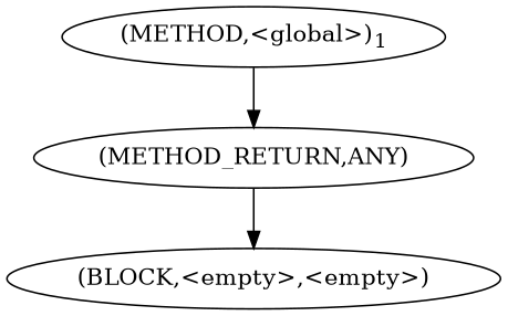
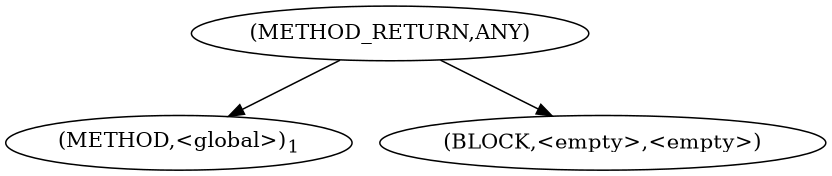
  digraph {
    n1 [label=<(METHOD,&lt;global&gt;)<SUB>1</SUB>>]
    n2 [label=<(METHOD_RETURN,ANY)>]
    n3 [label=<(BLOCK,&lt;empty&gt;,&lt;empty&gt;)>]
-   n1 -> n2
+   n2 -> n1
    n2 -> n3
  }
